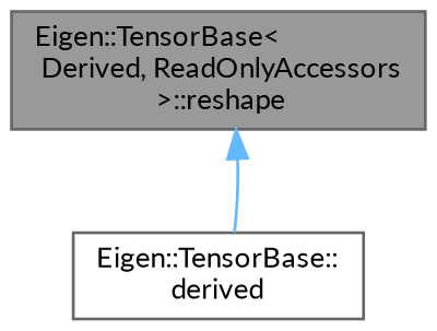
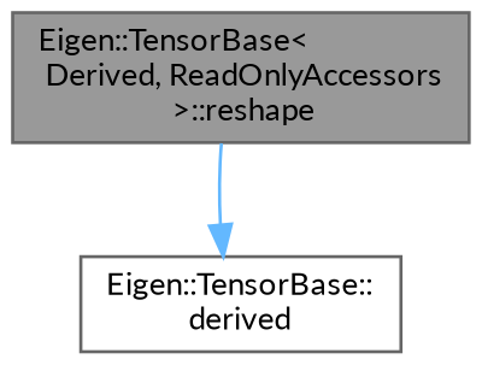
  digraph {
    rankdir=TB
    fontname=Lato
    node [fontname=Lato fontsize=10 shape=box style=filled]
    n1 [color=gray40 fillcolor=grey60 fontcolor=black height=0.2 label="Eigen::TensorBase\<\l Derived, ReadOnlyAccessors\l \>::reshape" width=0.4]
    n2 [color=grey40 fillcolor=white height=0.2 label="Eigen::TensorBase::\lderived" width=0.4]
-   n2 -> n1 [color=steelblue1 fontname=Lato fontsize=10 labelfontname=Helvetica labelfontsize=10 style=solid]
+   n1 -> n2 [color=steelblue1 fontname=Lato fontsize=10 labelfontname=Helvetica labelfontsize=10 style=solid]
  }
